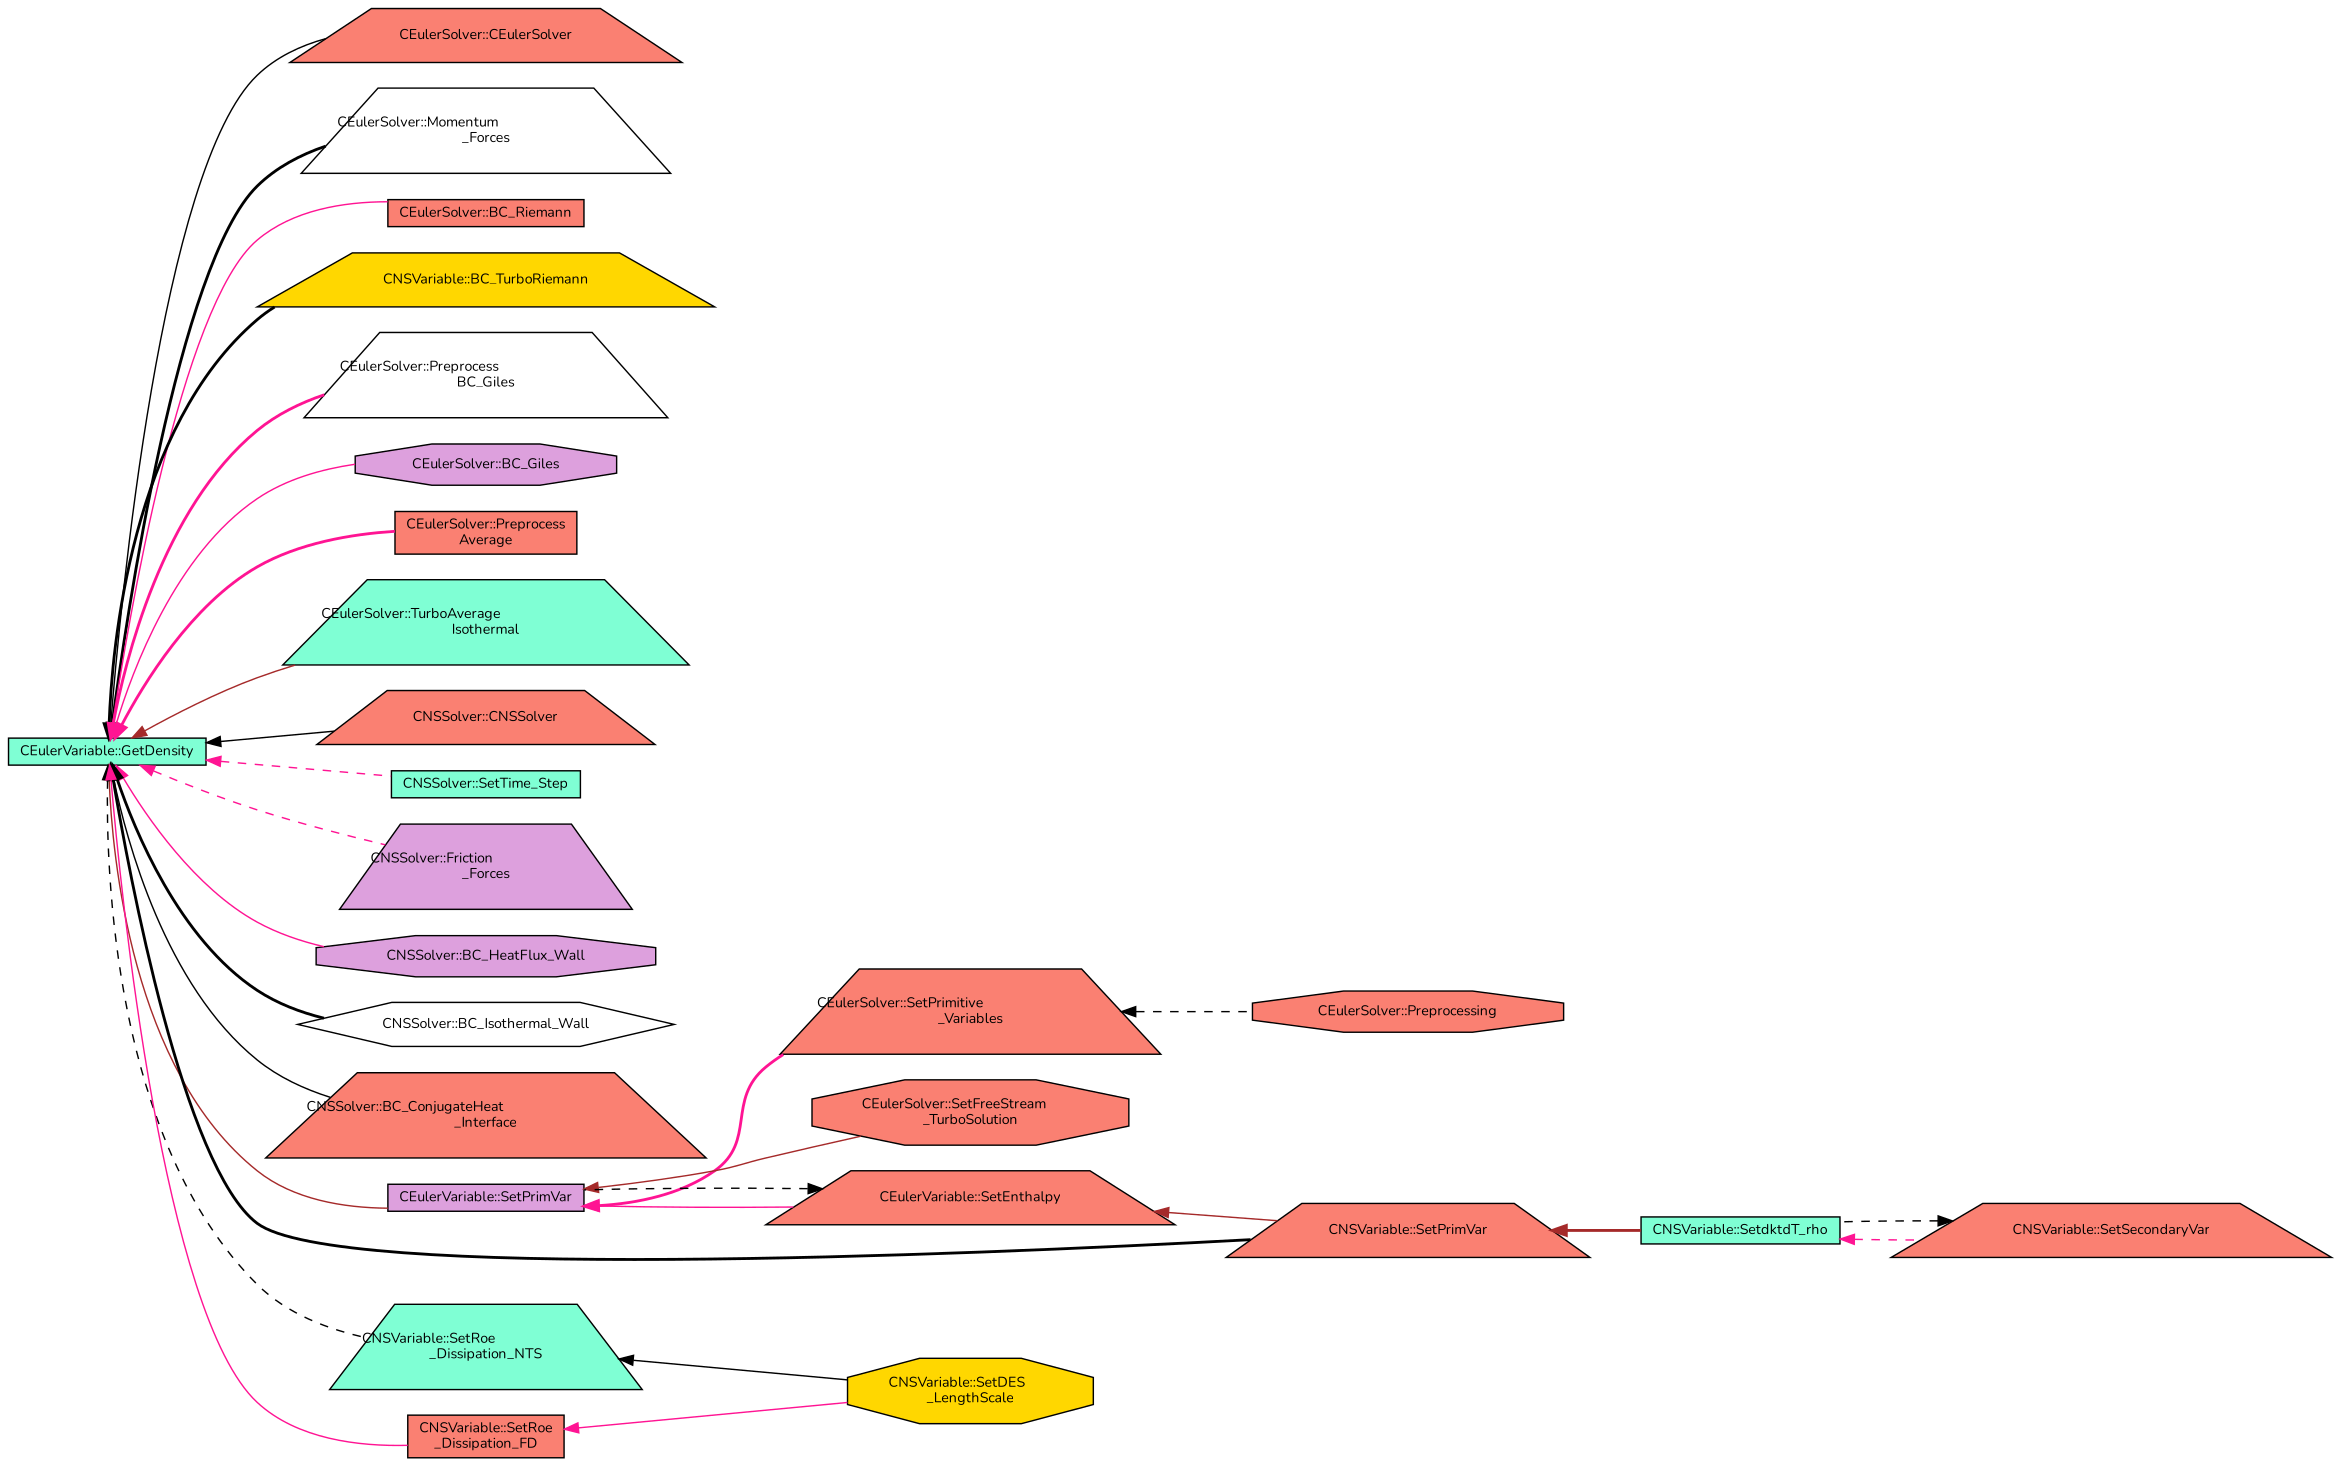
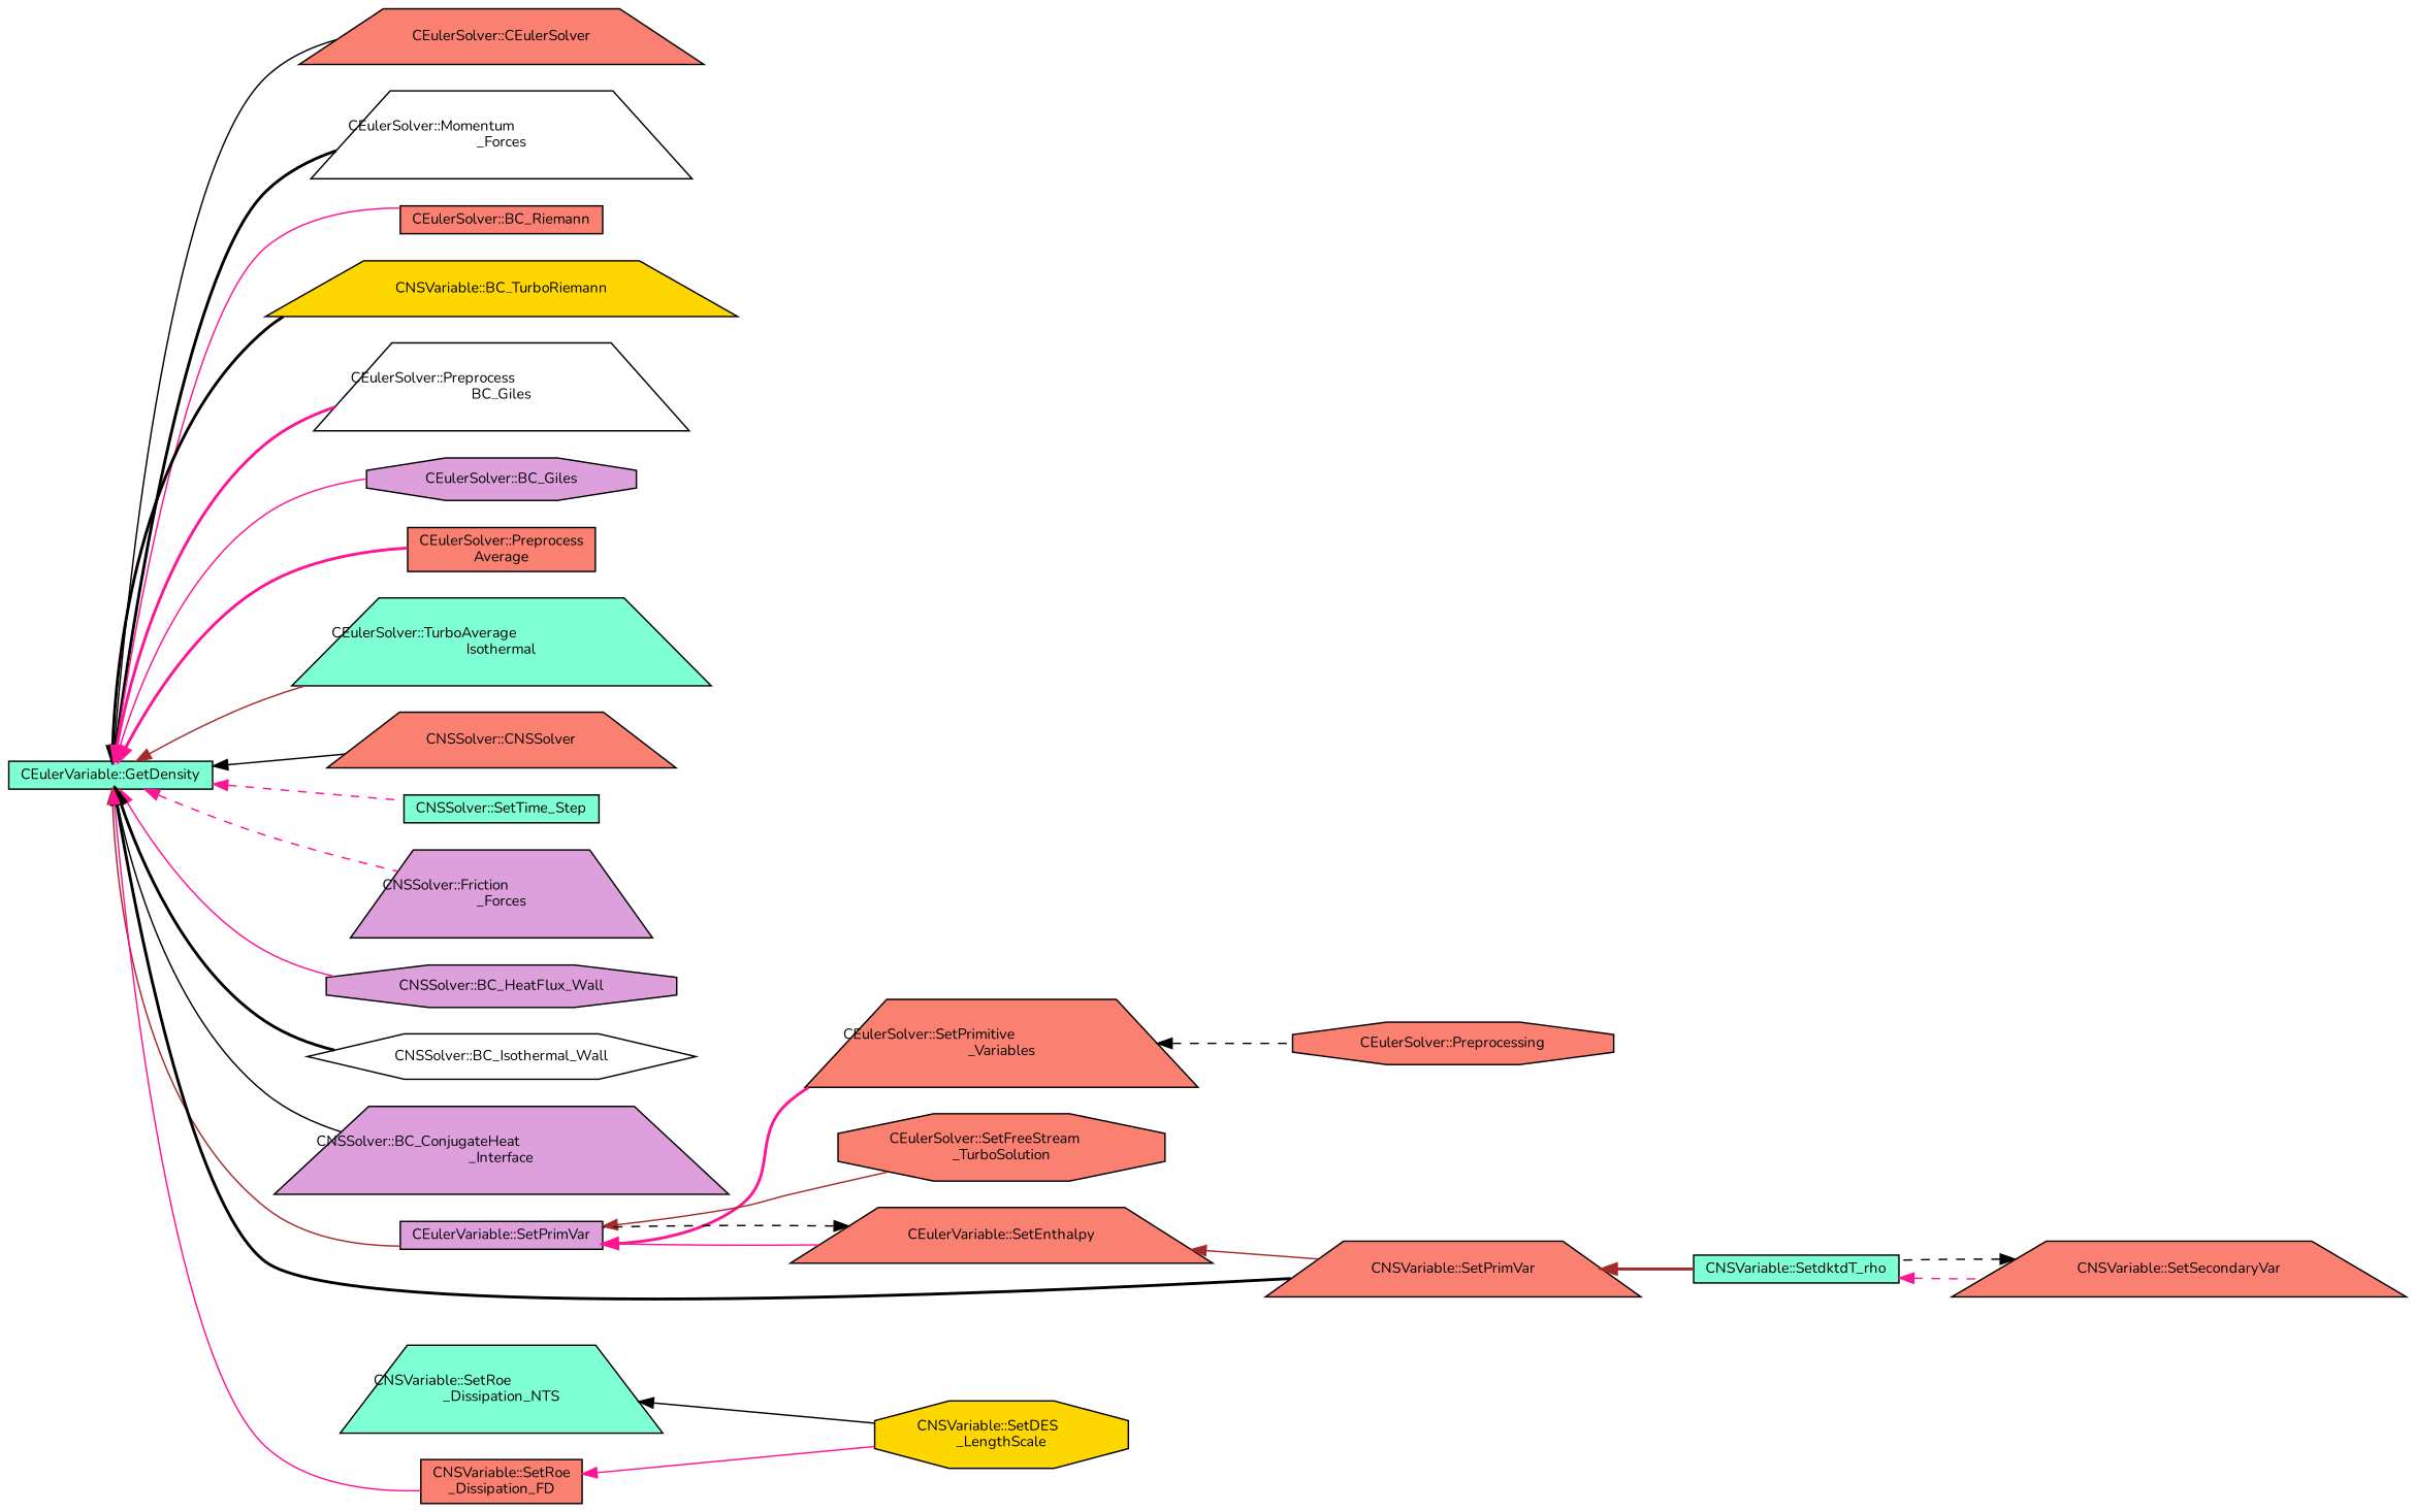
  digraph {
    fontname=Nunito
    rankdir=LR
    node [color=black fillcolor=salmon fontname=Nunito fontsize=10 shape=trapezium style=filled]
    edge [color=black dir=back fontname=Nunito fontsize=10 labelfontname=Helvetica labelfontsize=10 style=solid]
    n1 [fillcolor=aquamarine fontcolor=black height=0.2 label="CEulerVariable::GetDensity" shape=box width=0.4]
    n2 [height=0.2 label="CEulerSolver::CEulerSolver" width=0.4]
    n3 [fillcolor=white height=0.2 label="CEulerSolver::Momentum\l_Forces" width=0.4]
    n4 [height=0.2 label="CEulerSolver::BC_Riemann" shape=box width=0.4]
    n5 [fillcolor=gold height=0.2 label="CNSVariable::BC_TurboRiemann" width=0.4]
    n6 [fillcolor=white height=0.2 label="CEulerSolver::Preprocess\lBC_Giles" width=0.4]
    n7 [fillcolor=plum height=0.2 label="CEulerSolver::BC_Giles" shape=octagon width=0.4]
    n8 [height=0.2 label="CEulerSolver::Preprocess\lAverage" shape=box width=0.4]
    n9 [fillcolor=aquamarine height=0.2 label="CEulerSolver::TurboAverage\lIsothermal" width=0.4]
    n10 [height=0.2 label="CNSSolver::CNSSolver" width=0.4]
    n11 [fillcolor=aquamarine height=0.2 label="CNSSolver::SetTime_Step" shape=box width=0.4]
    n12 [fillcolor=plum height=0.2 label="CNSSolver::Friction\l_Forces" width=0.4]
    n13 [fillcolor=plum height=0.2 label="CNSSolver::BC_HeatFlux_Wall" shape=octagon width=0.4]
    n14 [fillcolor=white height=0.2 label="CNSSolver::BC_Isothermal_Wall" shape=hexagon width=0.4]
-   n15 [height=0.2 label="CNSSolver::BC_ConjugateHeat\l_Interface" width=0.4]
+   n15 [fillcolor=plum height=0.2 label="CNSSolver::BC_ConjugateHeat\l_Interface" width=0.4]
    n16 [fillcolor=plum height=0.2 label="CEulerVariable::SetPrimVar" shape=box width=0.4]
    n17 [height=0.2 label="CNSVariable::SetPrimVar" width=0.4]
    n18 [fillcolor=aquamarine height=0.2 label="CNSVariable::SetRoe\l_Dissipation_NTS" width=0.4]
    n19 [height=0.2 label="CNSVariable::SetRoe\l_Dissipation_FD" shape=box width=0.4]
    n20 [height=0.2 label="CEulerVariable::SetEnthalpy" width=0.4]
    n21 [height=0.2 label="CEulerSolver::SetPrimitive\l_Variables" width=0.4]
    n22 [height=0.2 label="CEulerSolver::SetFreeStream\l_TurboSolution" shape=octagon width=0.4]
    n23 [fillcolor=aquamarine height=0.2 label="CNSVariable::SetdktdT_rho" shape=box width=0.4]
    n24 [fillcolor=gold height=0.2 label="CNSVariable::SetDES\l_LengthScale" shape=octagon width=0.4]
    n25 [height=0.2 label="CEulerSolver::Preprocessing" shape=octagon width=0.4]
    n26 [height=0.2 label="CNSVariable::SetSecondaryVar" width=0.4]
    n1 -> n2
    n1 -> n3 [style=bold]
    n1 -> n4 [color=deeppink]
    n1 -> n5 [style=bold]
    n1 -> n6 [color=deeppink style=bold]
    n1 -> n7 [color=deeppink]
    n1 -> n8 [color=deeppink style=bold]
    n1 -> n9 [color=brown]
    n1 -> n10
    n1 -> n11 [color=deeppink style=dashed]
    n1 -> n12 [color=deeppink style=dashed]
    n1 -> n13 [color=deeppink]
    n1 -> n14 [style=bold]
    n1 -> n15
    n1 -> n16 [color=brown]
    n1 -> n17 [style=bold]
-   n1 -> n18 [style=dashed]
    n1 -> n19 [color=deeppink]
    n16 -> n20 [color=deeppink]
    n16 -> n21 [color=deeppink style=bold]
    n16 -> n22 [color=brown]
    n17 -> n23 [color=brown style=bold]
    n18 -> n24
    n19 -> n24 [color=deeppink]
    n20 -> n16 [style=dashed]
    n20 -> n17 [color=brown]
    n21 -> n25 [style=dashed]
    n23 -> n26 [color=deeppink style=dashed]
    n26 -> n23 [style=dashed]
  }
